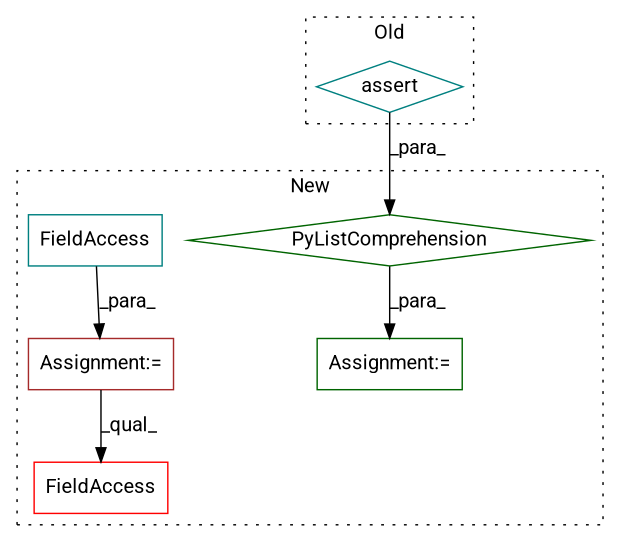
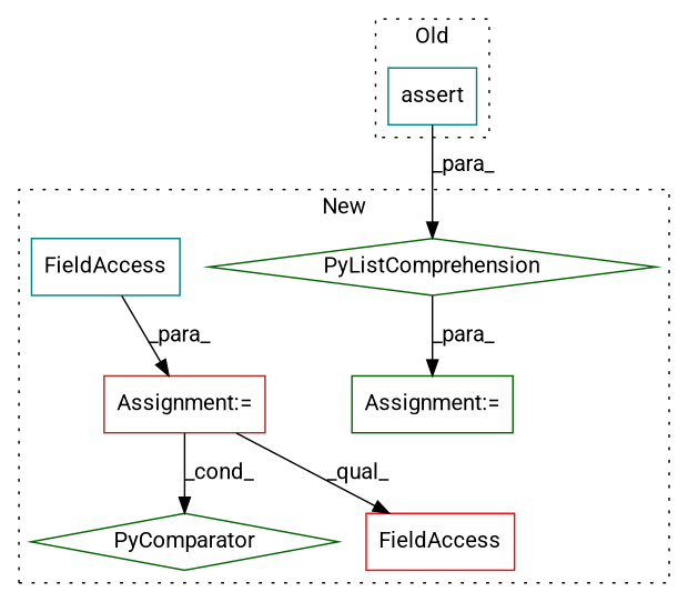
  digraph {
    fontname=Roboto
    node [a=7 color=darkgreen fontname=Roboto l=35 s=1883 shape=box]
    edge [fontname=Roboto]
    n1 [a=109 l=115 label=PyListComprehension shape=diamond]
+   n2 [a=113 label=PyComparator s=1955 shape=diamond]
    n3 [l=12 label="Assignment:=" s=1871]
    n4 [color=brown label="Assignment:=" s=1955]
    n5 [a=22 color=red l=10 label=FieldAccess]
    n6 [a=22 color=teal l=16 label=FieldAccess s=1965]
-   n7 [a=6 color=teal l=7 label=assert s=1747 shape=diamond]
+   n7 [a=6 color=teal l=7 label=assert s=1747]
    subgraph cluster_1 {
      label=New
      style=dotted
      n1
+     n2
      n3
      n4
      n5
      n6
    }
    subgraph cluster_2 {
      label=Old
      style=dotted
      n7
    }
    n1 -> n3 [label=_para_]
+   n4 -> n2 [label=_cond_]
    n4 -> n5 [label=_qual_]
    n6 -> n4 [label=_para_]
    n7 -> n1 [label=_para_]
  }
